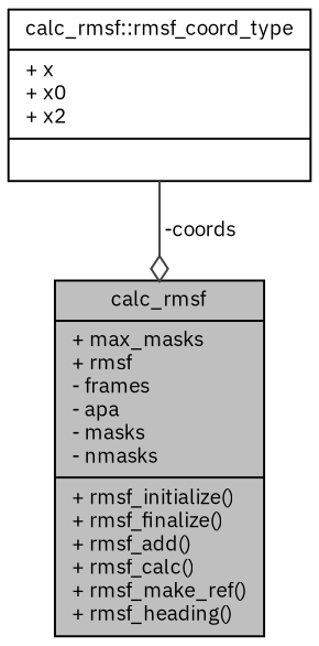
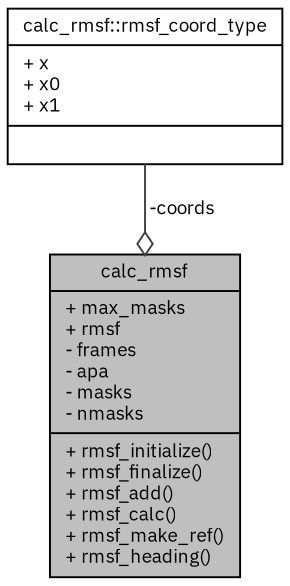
  digraph {
    fontname="IBM Plex Sans"
    node [color=black fontname="IBM Plex Sans" fontsize=10 shape=record style=filled]
    n1 [fillcolor=grey75 fontcolor=black height=0.2 label="{calc_rmsf\n|+ max_masks\l+ rmsf\l- frames\l- apa\l- masks\l- nmasks\l|+ rmsf_initialize()\l+ rmsf_finalize()\l+ rmsf_add()\l+ rmsf_calc()\l+ rmsf_make_ref()\l+ rmsf_heading()\l}" width=0.4]
-   n2 [fillcolor=white height=0.2 label="{calc_rmsf::rmsf_coord_type\n|+ x\l+ x0\l+ x2\l|}" width=0.4]
+   n2 [fillcolor=white height=0.2 label="{calc_rmsf::rmsf_coord_type\n|+ x\l+ x0\l+ x1\l|}" width=0.4]
    n2 -> n1 [arrowhead=odiamond color=grey25 fontname="IBM Plex Sans" fontsize=10 label=" -coords" labelfontname=Helvetica labelfontsize=10 style=solid]
  }
